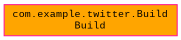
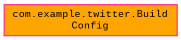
  digraph {
    rankdir=LR
    fontname="Liberation Mono"
-   n1 [color=deeppink fillcolor=orange fontname="Liberation Mono" fontsize=10 height=0.2 label="com.example.twitter.Build\lBuild" shape=record style=filled width=0.4]
+   n1 [color=deeppink fillcolor=orange fontname="Liberation Mono" fontsize=10 height=0.2 label="com.example.twitter.Build\lConfig" shape=record style=filled width=0.4]
  }
